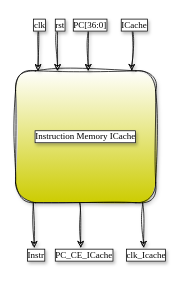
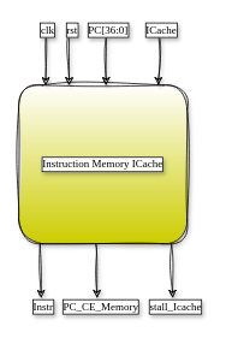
  <mxCell id="0" />
  <mxCell id="1" parent="0" />
  <mxCell id="2" value="Instruction Memory ICache" style="rounded=1;whiteSpace=wrap;html=1;sketch=1;hachureGap=4;jiggle=2;curveFitting=1;fontFamily=Architects Daughter;fontSource=https%3A%2F%2Ffonts.googleapis.com%2Fcss%3Ffamily%3DArchitects%2BDaughter;gradientColor=#CCCC00;shadow=1;labelBackgroundColor=default;labelBorderColor=default;textShadow=1;fontSize=12;" parent="1" vertex="1"><mxGeometry x="20" y="94" width="187" height="176" as="geometry" /></mxCell>
  <mxCell id="3" value="" style="endArrow=classic;html=1;rounded=0;sketch=1;hachureGap=4;jiggle=2;curveFitting=1;fontFamily=Architects Daughter;fontSource=https%3A%2F%2Ffonts.googleapis.com%2Fcss%3Ffamily%3DArchitects%2BDaughter;entryX=0.191;entryY=-0.002;entryDx=0;entryDy=0;entryPerimeter=0;shadow=1;labelBackgroundColor=default;labelBorderColor=default;textShadow=1;fontSize=12;" parent="1" edge="1"><mxGeometry relative="1" as="geometry"><mxPoint x="50.28" y="36.35" as="sourcePoint" /><mxPoint x="49.997" y="93.998" as="targetPoint" /></mxGeometry></mxCell>
  <mxCell id="4" value="clk" style="text;html=1;align=center;verticalAlign=middle;resizable=0;points=[];autosize=1;strokeColor=none;fillColor=none;fontFamily=Architects Daughter;fontSource=https%3A%2F%2Ffonts.googleapis.com%2Fcss%3Ffamily%3DArchitects%2BDaughter;sketch=1;curveFitting=1;jiggle=2;shadow=1;labelBackgroundColor=default;labelBorderColor=default;textShadow=1;fontSize=12;" parent="1" vertex="1"><mxGeometry x="34" y="20" width="35" height="26" as="geometry" /></mxCell>
  <mxCell id="5" value="" style="endArrow=classic;html=1;rounded=0;sketch=1;hachureGap=4;jiggle=2;curveFitting=1;fontFamily=Architects Daughter;fontSource=https%3A%2F%2Ffonts.googleapis.com%2Fcss%3Ffamily%3DArchitects%2BDaughter;entryX=0.191;entryY=-0.002;entryDx=0;entryDy=0;entryPerimeter=0;shadow=1;labelBackgroundColor=default;labelBorderColor=default;textShadow=1;fontSize=12;" parent="1" edge="1"><mxGeometry relative="1" as="geometry"><mxPoint x="76.28" y="36.35" as="sourcePoint" /><mxPoint x="75.997" y="93.998" as="targetPoint" /></mxGeometry></mxCell>
  <mxCell id="6" value="rst" style="text;html=1;align=center;verticalAlign=middle;resizable=0;points=[];autosize=1;strokeColor=none;fillColor=none;fontFamily=Architects Daughter;fontSource=https%3A%2F%2Ffonts.googleapis.com%2Fcss%3Ffamily%3DArchitects%2BDaughter;sketch=1;curveFitting=1;jiggle=2;shadow=1;labelBackgroundColor=default;labelBorderColor=default;textShadow=1;fontSize=12;" parent="1" vertex="1"><mxGeometry x="61" y="20" width="36" height="26" as="geometry" /></mxCell>
  <mxCell id="7" value="" style="endArrow=classic;html=1;rounded=0;sketch=1;hachureGap=4;jiggle=2;curveFitting=1;fontFamily=Architects Daughter;fontSource=https%3A%2F%2Ffonts.googleapis.com%2Fcss%3Ffamily%3DArchitects%2BDaughter;entryX=0.191;entryY=-0.002;entryDx=0;entryDy=0;entryPerimeter=0;shadow=1;labelBackgroundColor=default;labelBorderColor=default;textShadow=1;fontSize=12;" parent="1" edge="1"><mxGeometry relative="1" as="geometry"><mxPoint x="117.28" y="36.35" as="sourcePoint" /><mxPoint x="116.997" y="93.998" as="targetPoint" /></mxGeometry></mxCell>
  <mxCell id="8" value="PC[36:0]" style="text;html=1;align=center;verticalAlign=middle;resizable=0;points=[];autosize=1;strokeColor=none;fillColor=none;fontFamily=Architects Daughter;fontSource=https%3A%2F%2Ffonts.googleapis.com%2Fcss%3Ffamily%3DArchitects%2BDaughter;sketch=1;curveFitting=1;jiggle=2;shadow=1;labelBackgroundColor=default;labelBorderColor=default;textShadow=1;fontSize=12;" parent="1" vertex="1"><mxGeometry x="87" y="20" width="63" height="26" as="geometry" /></mxCell>
  <mxCell id="9" value="" style="endArrow=classic;html=1;rounded=0;sketch=1;hachureGap=4;jiggle=2;curveFitting=1;fontFamily=Architects Daughter;fontSource=https%3A%2F%2Ffonts.googleapis.com%2Fcss%3Ffamily%3DArchitects%2BDaughter;entryX=0.191;entryY=-0.002;entryDx=0;entryDy=0;entryPerimeter=0;shadow=1;labelBackgroundColor=default;labelBorderColor=default;textShadow=1;fontSize=12;" parent="1" edge="1"><mxGeometry relative="1" as="geometry"><mxPoint x="175.28" y="36.35" as="sourcePoint" /><mxPoint x="174.997" y="93.998" as="targetPoint" /></mxGeometry></mxCell>
  <mxCell id="10" value="ICache" style="text;html=1;align=center;verticalAlign=middle;resizable=0;points=[];autosize=1;strokeColor=none;fillColor=none;fontFamily=Architects Daughter;fontSource=https%3A%2F%2Ffonts.googleapis.com%2Fcss%3Ffamily%3DArchitects%2BDaughter;sketch=1;curveFitting=1;jiggle=2;shadow=1;labelBackgroundColor=default;labelBorderColor=default;textShadow=1;fontSize=12;" parent="1" vertex="1"><mxGeometry x="150" y="20" width="56" height="26" as="geometry" /></mxCell>
  <mxCell id="11" value="" style="endArrow=classic;html=1;rounded=0;sketch=1;hachureGap=4;jiggle=2;curveFitting=1;fontFamily=Architects Daughter;fontSource=https%3A%2F%2Ffonts.googleapis.com%2Fcss%3Ffamily%3DArchitects%2BDaughter;exitX=0.212;exitY=0.999;exitDx=0;exitDy=0;exitPerimeter=0;shadow=1;labelBackgroundColor=default;labelBorderColor=default;textShadow=1;fontSize=12;" parent="1" edge="1"><mxGeometry relative="1" as="geometry"><mxPoint x="43.644" y="270.004" as="sourcePoint" /><mxPoint x="45" y="330" as="targetPoint" /></mxGeometry></mxCell>
  <mxCell id="12" value="Instr" style="text;html=1;align=center;verticalAlign=middle;resizable=0;points=[];autosize=1;strokeColor=none;fillColor=none;fontFamily=Architects Daughter;fontSource=https%3A%2F%2Ffonts.googleapis.com%2Fcss%3Ffamily%3DArchitects%2BDaughter;sketch=1;curveFitting=1;jiggle=2;shadow=1;labelBackgroundColor=default;labelBorderColor=default;textShadow=1;fontSize=12;" parent="1" vertex="1"><mxGeometry x="25" y="327" width="43" height="26" as="geometry" /></mxCell>
  <mxCell id="13" value="" style="endArrow=classic;html=1;rounded=0;sketch=1;hachureGap=4;jiggle=2;curveFitting=1;fontFamily=Architects Daughter;fontSource=https%3A%2F%2Ffonts.googleapis.com%2Fcss%3Ffamily%3DArchitects%2BDaughter;exitX=0.212;exitY=0.999;exitDx=0;exitDy=0;exitPerimeter=0;shadow=1;labelBackgroundColor=default;labelBorderColor=default;textShadow=1;fontSize=12;" parent="1" edge="1"><mxGeometry relative="1" as="geometry"><mxPoint x="105.644" y="270.004" as="sourcePoint" /><mxPoint x="107" y="330" as="targetPoint" /></mxGeometry></mxCell>
- <mxCell id="14" value="PC_CE_ICache" style="text;html=1;align=center;verticalAlign=middle;resizable=0;points=[];autosize=1;strokeColor=none;fillColor=none;fontFamily=Architects Daughter;fontSource=https%3A%2F%2Ffonts.googleapis.com%2Fcss%3Ffamily%3DArchitects%2BDaughter;sketch=1;curveFitting=1;jiggle=2;shadow=1;labelBackgroundColor=default;labelBorderColor=default;textShadow=1;fontSize=12;" parent="1" vertex="1"><mxGeometry x="59" y="327" width="103" height="26" as="geometry" /></mxCell>
+ <mxCell id="14" value="PC_CE_Memory" style="text;html=1;align=center;verticalAlign=middle;resizable=0;points=[];autosize=1;strokeColor=none;fillColor=none;fontFamily=Architects Daughter;fontSource=https%3A%2F%2Ffonts.googleapis.com%2Fcss%3Ffamily%3DArchitects%2BDaughter;sketch=1;curveFitting=1;jiggle=2;shadow=1;labelBackgroundColor=default;labelBorderColor=default;textShadow=1;fontSize=12;" parent="1" vertex="1"><mxGeometry x="59" y="327" width="103" height="26" as="geometry" /></mxCell>
  <mxCell id="15" value="" style="endArrow=classic;html=1;rounded=0;sketch=1;hachureGap=4;jiggle=2;curveFitting=1;fontFamily=Architects Daughter;fontSource=https%3A%2F%2Ffonts.googleapis.com%2Fcss%3Ffamily%3DArchitects%2BDaughter;exitX=0.212;exitY=0.999;exitDx=0;exitDy=0;exitPerimeter=0;shadow=1;labelBackgroundColor=default;labelBorderColor=default;textShadow=1;fontSize=12;" parent="1" edge="1"><mxGeometry relative="1" as="geometry"><mxPoint x="189.644" y="270.004" as="sourcePoint" /><mxPoint x="191" y="330" as="targetPoint" /></mxGeometry></mxCell>
- <mxCell id="16" value="clk_Icache" style="text;html=1;align=center;verticalAlign=middle;resizable=0;points=[];autosize=1;strokeColor=none;fillColor=none;fontFamily=Architects Daughter;fontSource=https%3A%2F%2Ffonts.googleapis.com%2Fcss%3Ffamily%3DArchitects%2BDaughter;sketch=1;curveFitting=1;jiggle=2;shadow=1;labelBackgroundColor=default;labelBorderColor=default;textShadow=1;fontSize=12;" parent="1" vertex="1"><mxGeometry x="152" y="327" width="83" height="26" as="geometry" /></mxCell>
+ <mxCell id="16" value="stall_Icache" style="text;html=1;align=center;verticalAlign=middle;resizable=0;points=[];autosize=1;strokeColor=none;fillColor=none;fontFamily=Architects Daughter;fontSource=https%3A%2F%2Ffonts.googleapis.com%2Fcss%3Ffamily%3DArchitects%2BDaughter;sketch=1;curveFitting=1;jiggle=2;shadow=1;labelBackgroundColor=default;labelBorderColor=default;textShadow=1;fontSize=12;" parent="1" vertex="1"><mxGeometry x="152" y="327" width="83" height="26" as="geometry" /></mxCell>
